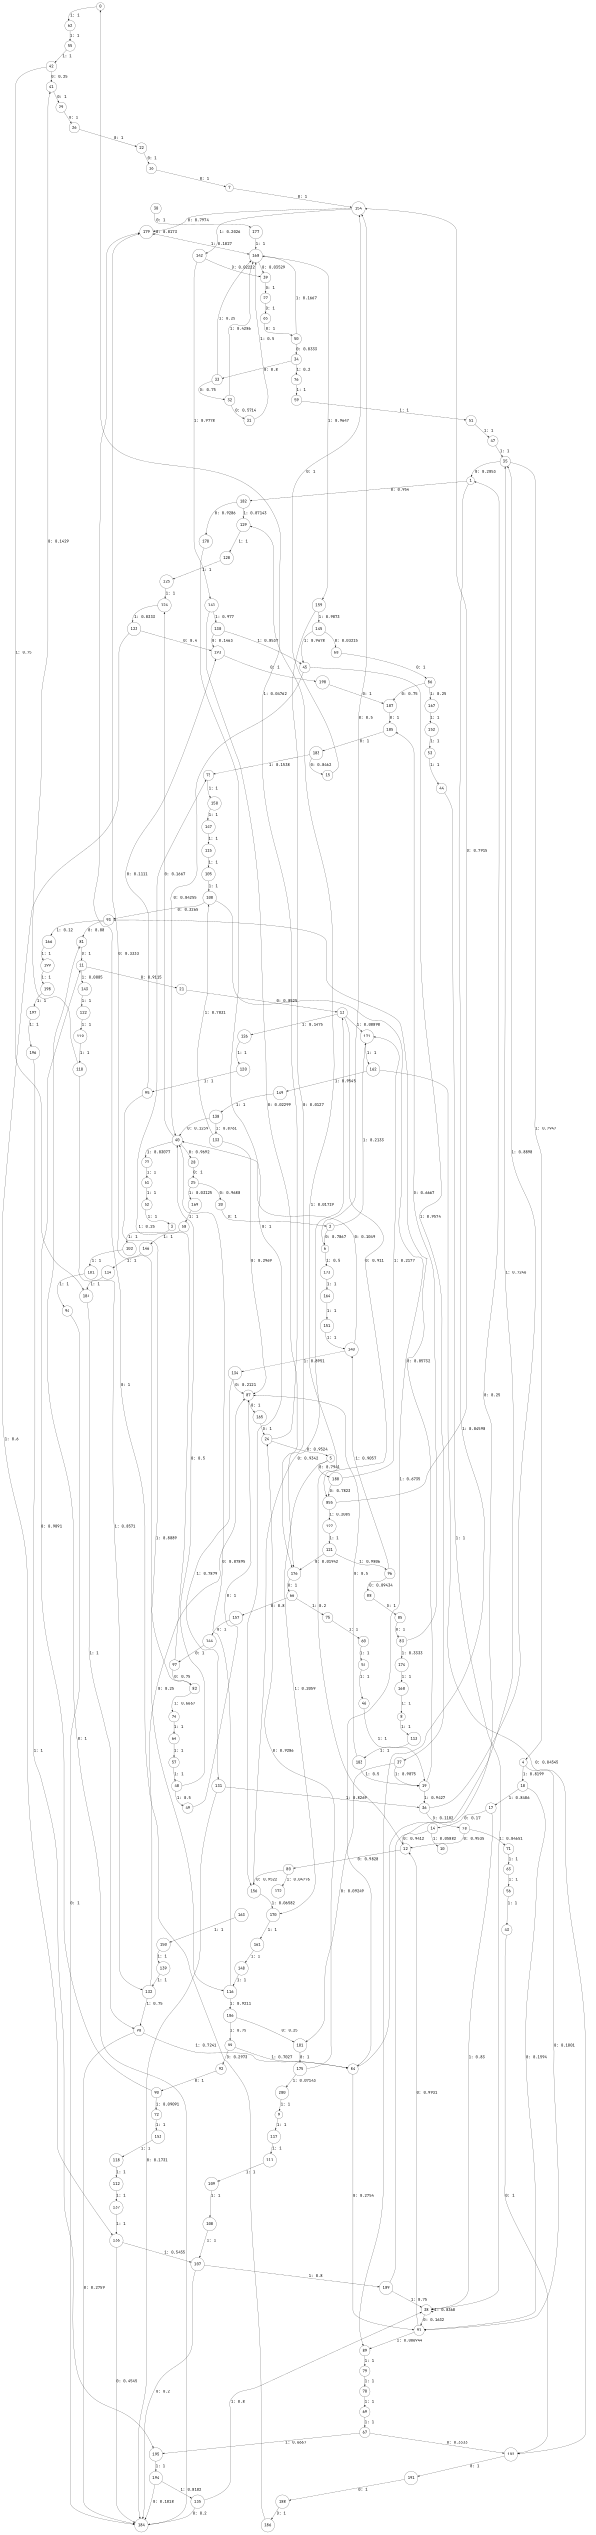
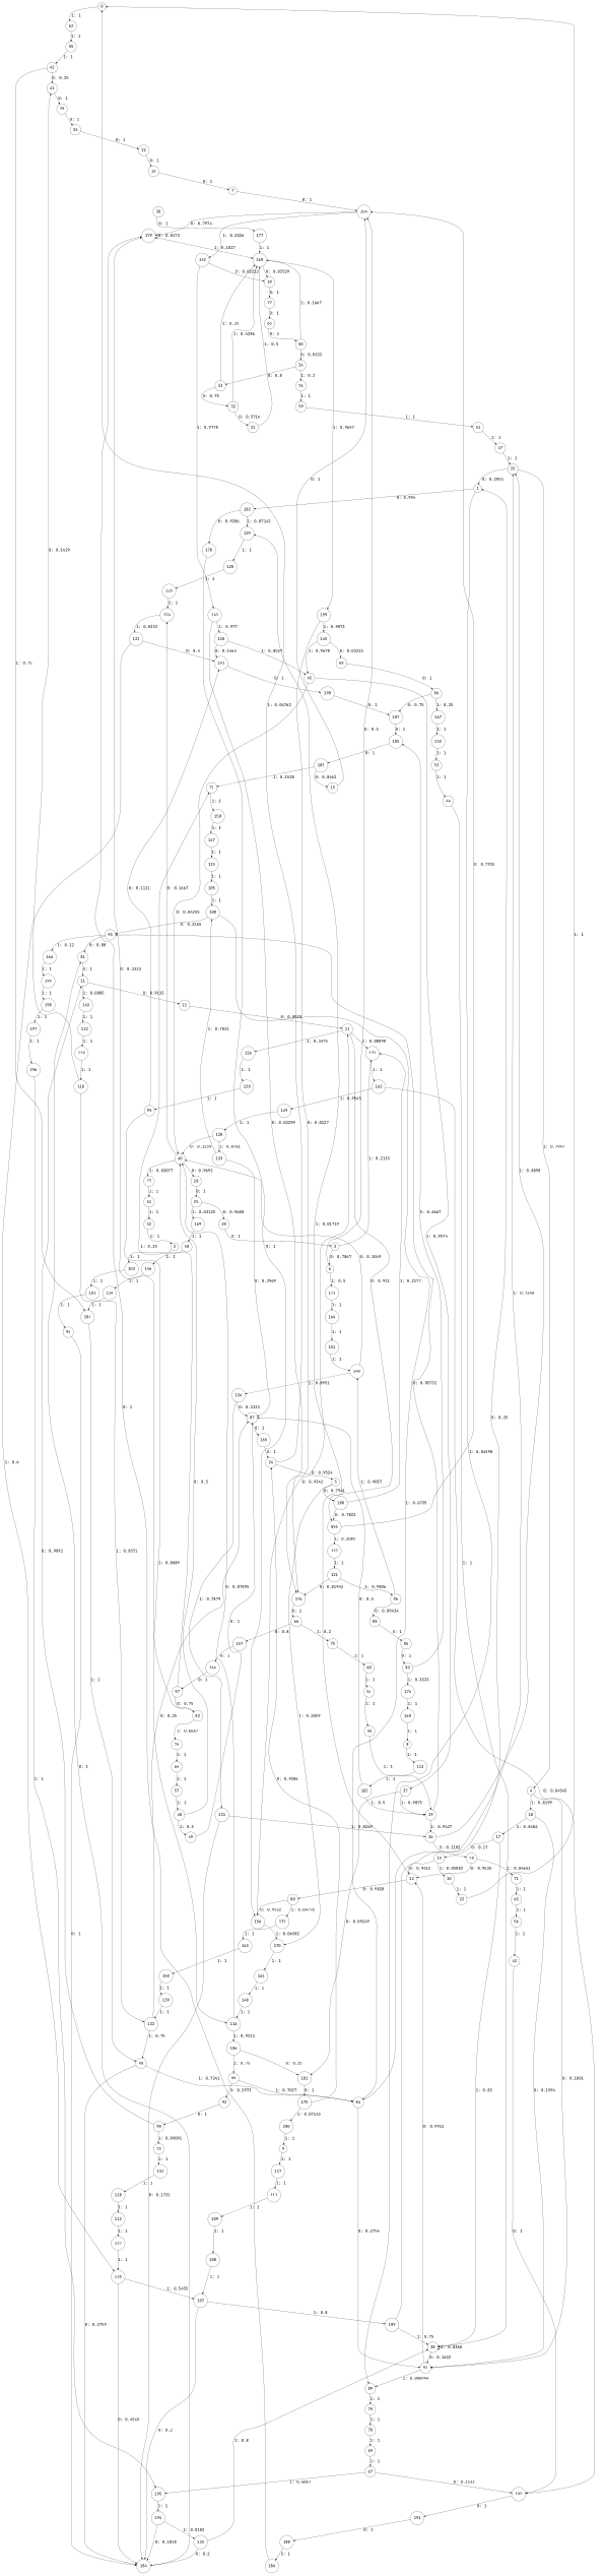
  digraph {
    fontname="JetBrains Mono"
    node [fontname="JetBrains Mono" fontsize=24 shape=circle]
    edge [fontname="JetBrains Mono" fontsize=24]
    0
    62
    55
    42
    1
    182
    89
    129
    178
    79
    128
    156
    70
    2
    6
    171
    154
    173
    162
    179
    142
    164
    192
    149
    3
    102
    101
    94
    4
    91
    18
    12
    17
    80
    14
    38
    5
    180
    170
    n40 [label=855]
    161
    127
    148
    168
    39
    141
    151
    7
    8
    113
    103
    19
    87
    9
    117
    111
    109
    10
+   23
    11
    21
    143
    13
    122
    126
    120
    119
    172
    163
    125
    121
    15
    16
    93
    36
    81
    166
    35
    78
    199
    71
    20
    95
    22
    24
    25
    169
    58
    146
    26
    27
    65
    50
    34
    28
    29
    30
    177
    159
    31
    176
    145
    32
    33
    76
    59
    51
    63
    37
    181
    175
    200
    40
    77
    124
    61
    52
    41
    104
    98
    84
    184
    43
    191
    188
    44
    45
    46
    47
    48
    49
    165
    53
    54
    56
    57
    114
    60
    64
    66
    157
    75
    144
    97
    67
    195
    194
    135
    68
    86
    187
    167
    185
    152
    69
    72
    153
    118
    112
    73
    158
    147
    115
    74
    150
    82
    83
    174
    183
    160
    85
    88
    90
    92
    198
    193
    116
    190
    106
    99
    96
    140
    134
    131
    100
    105
    107
    189
    108
    110
    132
    137
    136
    123
    130
    133
    138
    139
    197
    186
    196
    0 -> 62 [label="1: 1        "]
    62 -> 55 [label="1: 1        "]
    55 -> 42 [label="1: 1        "]
    42 -> 41 [label="0: 0.25     "]
    42 -> 104 [label="1: 0.75     "]
    1 -> 182 [label="0: 0.954    "]
    1 -> 89 [label="1: 0.04598  "]
    182 -> 129 [label="1: 0.07143  "]
    182 -> 178 [label="0: 0.9286   "]
    89 -> 79 [label="1: 1        "]
    129 -> 128 [label="1: 1        "]
    178 -> 156 [label="0: 1        "]
    79 -> 70 [label="1: 1        "]
    128 -> 125 [label="1: 1        "]
    156 -> 170 [label="1: 0.06582  "]
    156 -> 13 [label="0: 0.9342   "]
    70 -> 69 [label="1: 1        "]
    2 -> 6 [label="0: 0.7867   "]
    2 -> 171 [label="1: 0.2133   "]
    6 -> 154 [label="0: 0.5      "]
    6 -> 173 [label="1: 0.5      "]
    171 -> 162 [label="1: 1        "]
    154 -> 179 [label="0: 0.7974   "]
    154 -> 142 [label="1: 0.2026   "]
    173 -> 164 [label="1: 1        "]
    162 -> 192 [label="0: 0.04545  "]
    162 -> 149 [label="1: 0.9545   "]
    179 -> 179 [label="0: 0.8173   "]
    179 -> 168 [label="1: 0.1827   "]
    142 -> 39 [label="0: 0.02222  "]
    142 -> 141 [label="1: 0.9778   "]
    164 -> 151 [label="1: 1        "]
    192 -> 191 [label="0: 1        "]
    149 -> 138 [label="1: 1        "]
    3 -> 102 [label="1: 1        "]
    102 -> 101 [label="1: 1        "]
    101 -> 94 [label="1: 1        "]
    94 -> 184 [label="0: 1        "]
    4 -> 91 [label="0: 0.1801   "]
    4 -> 18 [label="1: 0.8199   "]
    91 -> 89 [label="1: 0.006944  "]
    91 -> 12 [label="0: 0.9931   "]
    18 -> 91 [label="0: 0.1594   "]
    18 -> 17 [label="1: 0.8406   "]
    12 -> 129 [label="1: 0.01719  "]
    12 -> 80 [label="0: 0.9828   "]
    17 -> 14 [label="0: 0.17     "]
    17 -> 38 [label="1: 0.83     "]
    80 -> 156 [label="0: 0.9522   "]
    80 -> 172 [label="1: 0.04776  "]
    14 -> 12 [label="0: 0.9412   "]
    14 -> 10 [label="1: 0.05882  "]
    38 -> 91 [label="0: 0.1632   "]
    38 -> 38 [label="1: 0.8368   "]
    5 -> 180 [label="0: 0.7941   "]
    5 -> 170 [label="1: 0.2059   "]
    180 -> 171 [label="1: 0.2177   "]
    180 -> n40 [label="0: 0.7823   "]
    170 -> 161 [label="1: 1        "]
    n40 -> 154 [label="0: 0.7915   "]
    n40 -> 127 [label="1: 0.2085   "]
    161 -> 148 [label="1: 1        "]
    127 -> 121 [label="1: 1        "]
    148 -> 116 [label="1: 1        "]
    168 -> 39 [label="0: 0.03529  "]
    168 -> 159 [label="1: 0.9647   "]
    39 -> 27 [label="0: 1        "]
    141 -> 176 [label="0: 0.02299  "]
    141 -> 130 [label="1: 0.977    "]
    151 -> 140 [label="1: 1        "]
    7 -> 154 [label="0: 1        "]
    8 -> 113 [label="1: 1        "]
    113 -> 103 [label="1: 1        "]
    103 -> 19 [label="1: 0.5      "]
    103 -> 87 [label="0: 0.5      "]
    19 -> 93 [label="0: 0.05732  "]
    19 -> 36 [label="1: 0.9427   "]
    87 -> 165 [label="0: 1        "]
    9 -> 117 [label="1: 1        "]
    117 -> 111 [label="1: 1        "]
    111 -> 109 [label="1: 1        "]
    109 -> 108 [label="1: 1        "]
+   10 -> 23 [label="1: 1        "]
+   23 -> 0 [label="1: 1        "]
    11 -> 21 [label="0: 0.9115   "]
    11 -> 143 [label="1: 0.0885   "]
    21 -> 13 [label="0: 0.8525   "]
    143 -> 122 [label="1: 1        "]
    13 -> 171 [label="1: 0.08898  "]
    13 -> n40 [label="0: 0.911    "]
    13 -> 126 [label="1: 0.1475   "]
    122 -> 119 [label="1: 1        "]
    126 -> 120 [label="1: 1        "]
    120 -> 95 [label="1: 1        "]
    119 -> 110 [label="1: 1        "]
+   172 -> 163 [label="1: 1        "]
    163 -> 150 [label="1: 1        "]
    125 -> 124 [label="1: 1        "]
    121 -> 176 [label="0: 0.01942  "]
    121 -> 96 [label="1: 0.9806   "]
    15 -> 154 [label="0: 1        "]
    16 -> 7 [label="0: 1        "]
    93 -> 81 [label="0: 0.88     "]
    93 -> 166 [label="1: 0.12     "]
    36 -> 35 [label="1: 0.8898   "]
    36 -> 78 [label="0: 0.1102   "]
    81 -> 11 [label="0: 1        "]
    166 -> 199 [label="1: 1        "]
    35 -> 1 [label="0: 0.2053   "]
    35 -> 4 [label="1: 0.7947   "]
    78 -> 12 [label="0: 0.9535   "]
    78 -> 71 [label="1: 0.04651  "]
    199 -> 198 [label="1: 1        "]
    71 -> 63 [label="1: 1        "]
    20 -> 2 [label="0: 1        "]
    95 -> 193 [label="0: 0.1111   "]
    95 -> 116 [label="1: 0.8889   "]
    22 -> 16 [label="0: 1        "]
    24 -> 0 [label="1: 0.04762  "]
    24 -> 5 [label="0: 0.9524   "]
    25 -> 20 [label="0: 0.9688   "]
    25 -> 169 [label="1: 0.03125  "]
    169 -> 58 [label="1: 1        "]
    58 -> 146 [label="1: 1        "]
    146 -> 114 [label="1: 1        "]
    26 -> 22 [label="0: 1        "]
    27 -> 65 [label="0: 1        "]
    65 -> 50 [label="0: 1        "]
    50 -> 168 [label="1: 0.1667   "]
    50 -> 34 [label="0: 0.8333   "]
    34 -> 33 [label="0: 0.8      "]
    34 -> 76 [label="1: 0.2      "]
    28 -> 25 [label="0: 1        "]
    29 -> 26 [label="0: 1        "]
    30 -> 177 [label="0: 1        "]
    177 -> 168 [label="1: 1        "]
    159 -> 176 [label="0: 0.0127   "]
    159 -> 145 [label="1: 0.9873   "]
    31 -> 168 [label="1: 0.5      "]
    176 -> 66 [label="0: 1        "]
    145 -> 45 [label="1: 0.9678   "]
    145 -> 68 [label="0: 0.03215  "]
    32 -> 168 [label="1: 0.4286   "]
    32 -> 31 [label="0: 0.5714   "]
    33 -> 168 [label="1: 0.25     "]
    33 -> 32 [label="0: 0.75     "]
    76 -> 59 [label="1: 1        "]
    59 -> 51 [label="1: 1        "]
    51 -> 47 [label="1: 1        "]
    63 -> 56 [label="1: 1        "]
    37 -> 19 [label="1: 0.9075   "]
    37 -> 181 [label="0: 0.09249  "]
    181 -> 175 [label="0: 1        "]
    175 -> 24 [label="0: 0.9286   "]
    175 -> 200 [label="1: 0.07143  "]
    200 -> 9 [label="1: 1        "]
    40 -> 28 [label="0: 0.9692   "]
    40 -> 77 [label="1: 0.03077  "]
    40 -> 124 [label="0: 0.1667   "]
    77 -> 61 [label="1: 1        "]
    124 -> 123 [label="1: 0.8333   "]
    61 -> 52 [label="1: 1        "]
    52 -> 3 [label="1: 1        "]
    41 -> 29 [label="0: 1        "]
    104 -> 98 [label="1: 1        "]
    98 -> 84 [label="1: 0.7241   "]
    98 -> 184 [label="0: 0.2759   "]
    84 -> 91 [label="0: 0.2754   "]
    84 -> 35 [label="1: 0.7246   "]
    184 -> 81 [label="0: 1        "]
    43 -> 192 [label="0: 1        "]
    191 -> 188 [label="0: 1        "]
    188 -> 186 [label="0: 1        "]
    44 -> 38 [label="1: 1        "]
    45 -> 37 [label="1: 0.9574   "]
    45 -> 40 [label="0: 0.04255  "]
    46 -> 19 [label="1: 1        "]
    47 -> 35 [label="1: 1        "]
    48 -> 40 [label="0: 0.5      "]
    48 -> 49 [label="1: 0.5      "]
    49 -> 87 [label="0: 1        "]
    165 -> 24 [label="0: 1        "]
    53 -> 44 [label="1: 1        "]
    54 -> 46 [label="1: 1        "]
    56 -> 43 [label="1: 1        "]
    57 -> 48 [label="1: 1        "]
    114 -> 104 [label="1: 1        "]
    60 -> 54 [label="1: 1        "]
    64 -> 57 [label="1: 1        "]
    66 -> 157 [label="0: 0.8      "]
    66 -> 75 [label="1: 0.2      "]
    157 -> 144 [label="0: 1        "]
    75 -> 60 [label="1: 1        "]
    144 -> 97 [label="0: 1        "]
    97 -> 73 [label="1: 0.25     "]
    97 -> 82 [label="0: 0.75     "]
    67 -> 192 [label="0: 0.3333   "]
    67 -> 195 [label="1: 0.6667   "]
    195 -> 194 [label="1: 1        "]
    194 -> 184 [label="0: 0.1818   "]
    194 -> 135 [label="1: 0.8182   "]
    135 -> 38 [label="1: 0.8      "]
    135 -> 184 [label="0: 0.2      "]
    68 -> 86 [label="0: 1        "]
    86 -> 187 [label="0: 0.75     "]
    86 -> 167 [label="1: 0.25     "]
    187 -> 185 [label="0: 1        "]
    167 -> 152 [label="1: 1        "]
    185 -> 183 [label="0: 1        "]
    152 -> 53 [label="1: 1        "]
    69 -> 67 [label="1: 1        "]
    72 -> 153 [label="1: 1        "]
    153 -> 118 [label="1: 1        "]
    118 -> 112 [label="1: 1        "]
    112 -> 137 [label="1: 1        "]
    73 -> 158 [label="1: 1        "]
    158 -> 147 [label="1: 1        "]
    147 -> 115 [label="1: 1        "]
    115 -> 105 [label="1: 1        "]
    74 -> 64 [label="1: 1        "]
    150 -> 139 [label="1: 1        "]
    82 -> 179 [label="0: 0.3333   "]
    82 -> 74 [label="1: 0.6667   "]
    83 -> 185 [label="0: 0.6667   "]
    83 -> 174 [label="1: 0.3333   "]
    174 -> 160 [label="1: 1        "]
    183 -> 15 [label="0: 0.8462   "]
    183 -> 73 [label="1: 0.1538   "]
    160 -> 8 [label="1: 1        "]
    85 -> 83 [label="0: 1        "]
    88 -> 85 [label="0: 1        "]
    90 -> 11 [label="0: 0.9091   "]
    90 -> 72 [label="1: 0.09091  "]
    92 -> 90 [label="0: 1        "]
    198 -> 197 [label="1: 1        "]
    193 -> 190 [label="0: 1        "]
    116 -> 40 [label="0: 0.07895  "]
    116 -> 106 [label="1: 0.9211   "]
    190 -> 187 [label="0: 1        "]
    106 -> 181 [label="0: 0.25     "]
    106 -> 99 [label="1: 0.75     "]
    99 -> 84 [label="1: 0.7027   "]
    99 -> 92 [label="0: 0.2973   "]
    96 -> 88 [label="0: 0.09434  "]
    96 -> 140 [label="1: 0.9057   "]
    140 -> 40 [label="0: 0.1049   "]
    140 -> 134 [label="1: 0.8951   "]
    134 -> 87 [label="0: 0.2121   "]
    134 -> 131 [label="1: 0.7879   "]
    131 -> 36 [label="1: 0.8269   "]
    131 -> 184 [label="0: 0.1731   "]
    100 -> 93 [label="0: 0.3265   "]
    100 -> 84 [label="1: 0.6735   "]
    105 -> 100 [label="1: 1        "]
    107 -> 184 [label="0: 0.2      "]
    107 -> 189 [label="1: 0.8      "]
    189 -> 1 [label="0: 0.25     "]
    189 -> 38 [label="1: 0.75     "]
    108 -> 107 [label="1: 1        "]
    110 -> 41 [label="0: 0.1429   "]
    110 -> 132 [label="1: 0.8571   "]
    132 -> 87 [label="0: 0.25     "]
    132 -> 98 [label="1: 0.75     "]
    137 -> 136 [label="1: 1        "]
    136 -> 184 [label="0: 0.4545   "]
    136 -> 107 [label="1: 0.5455   "]
    123 -> 193 [label="0: 0.4      "]
    123 -> 136 [label="1: 0.6      "]
    130 -> 45 [label="1: 0.8537   "]
    130 -> 193 [label="0: 0.1463   "]
    133 -> 87 [label="0: 0.2969   "]
    133 -> 100 [label="1: 0.7031   "]
    138 -> 40 [label="0: 0.1239   "]
    138 -> 133 [label="1: 0.8761   "]
    139 -> 132 [label="1: 1        "]
    197 -> 196 [label="1: 1        "]
    186 -> 179 [label="0: 1        "]
    196 -> 195 [label="1: 1        "]
  }
